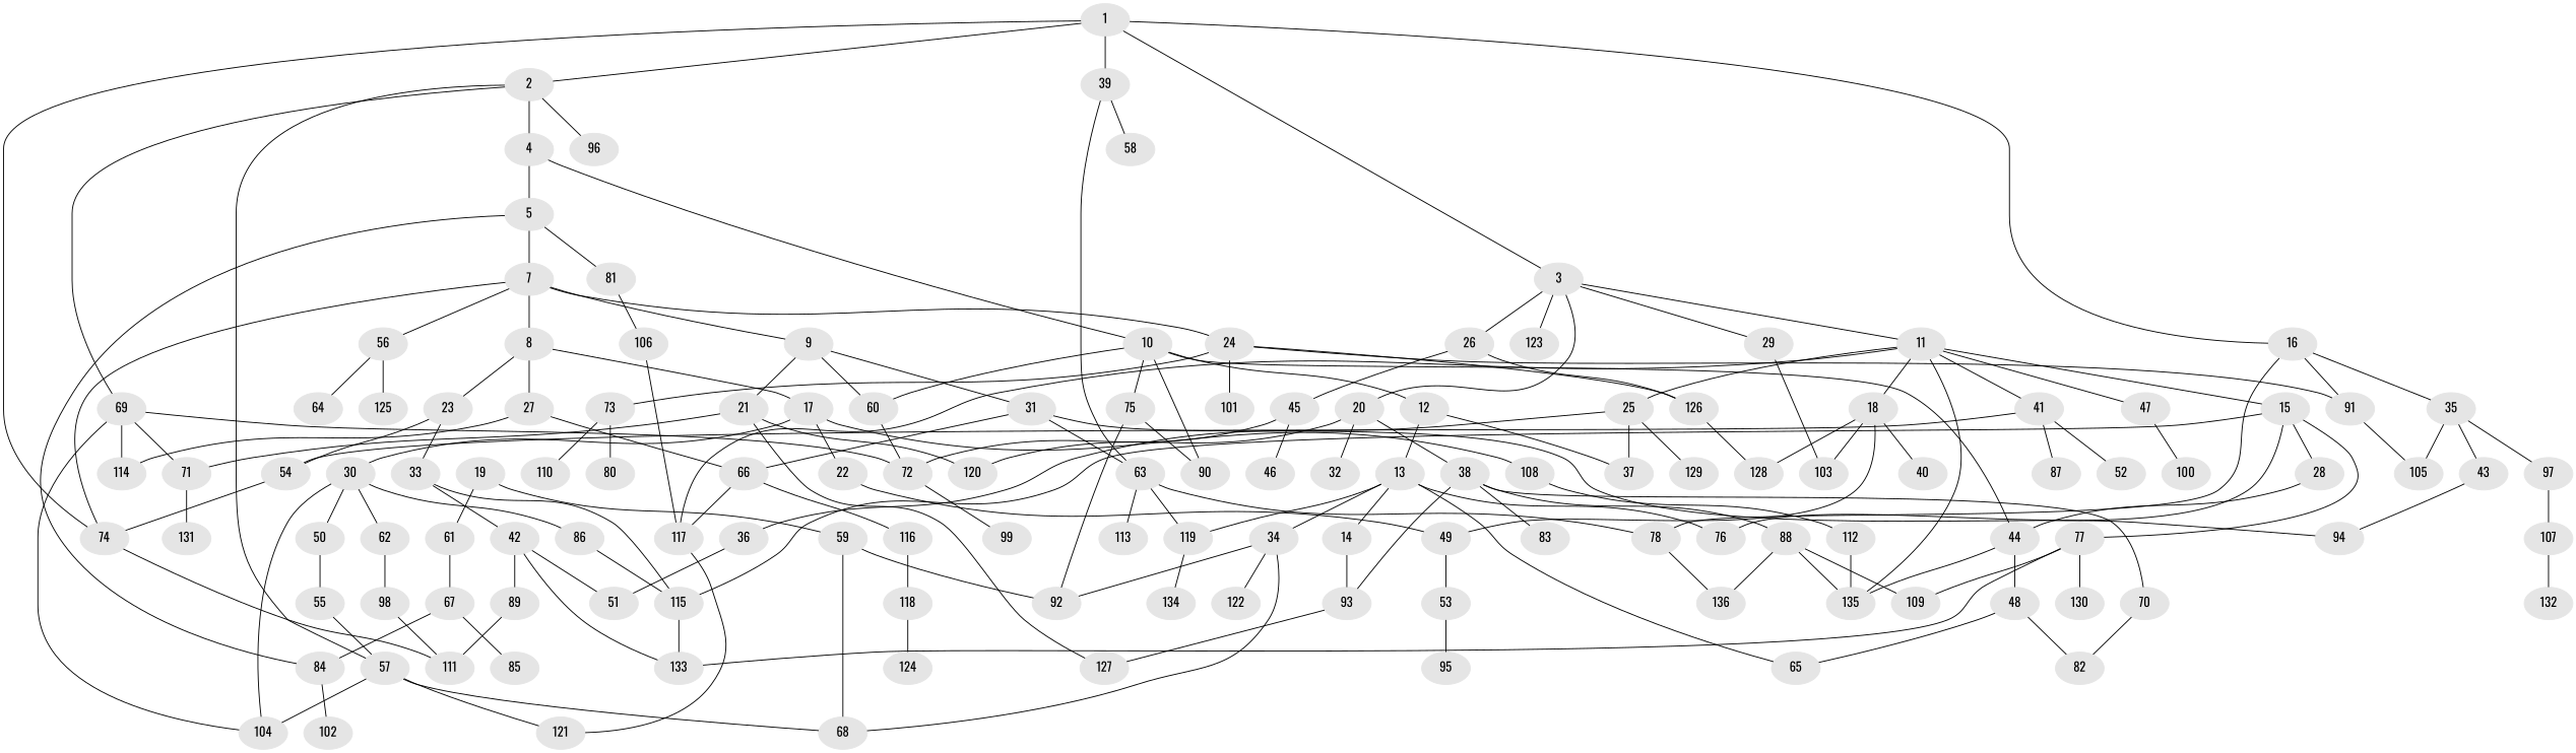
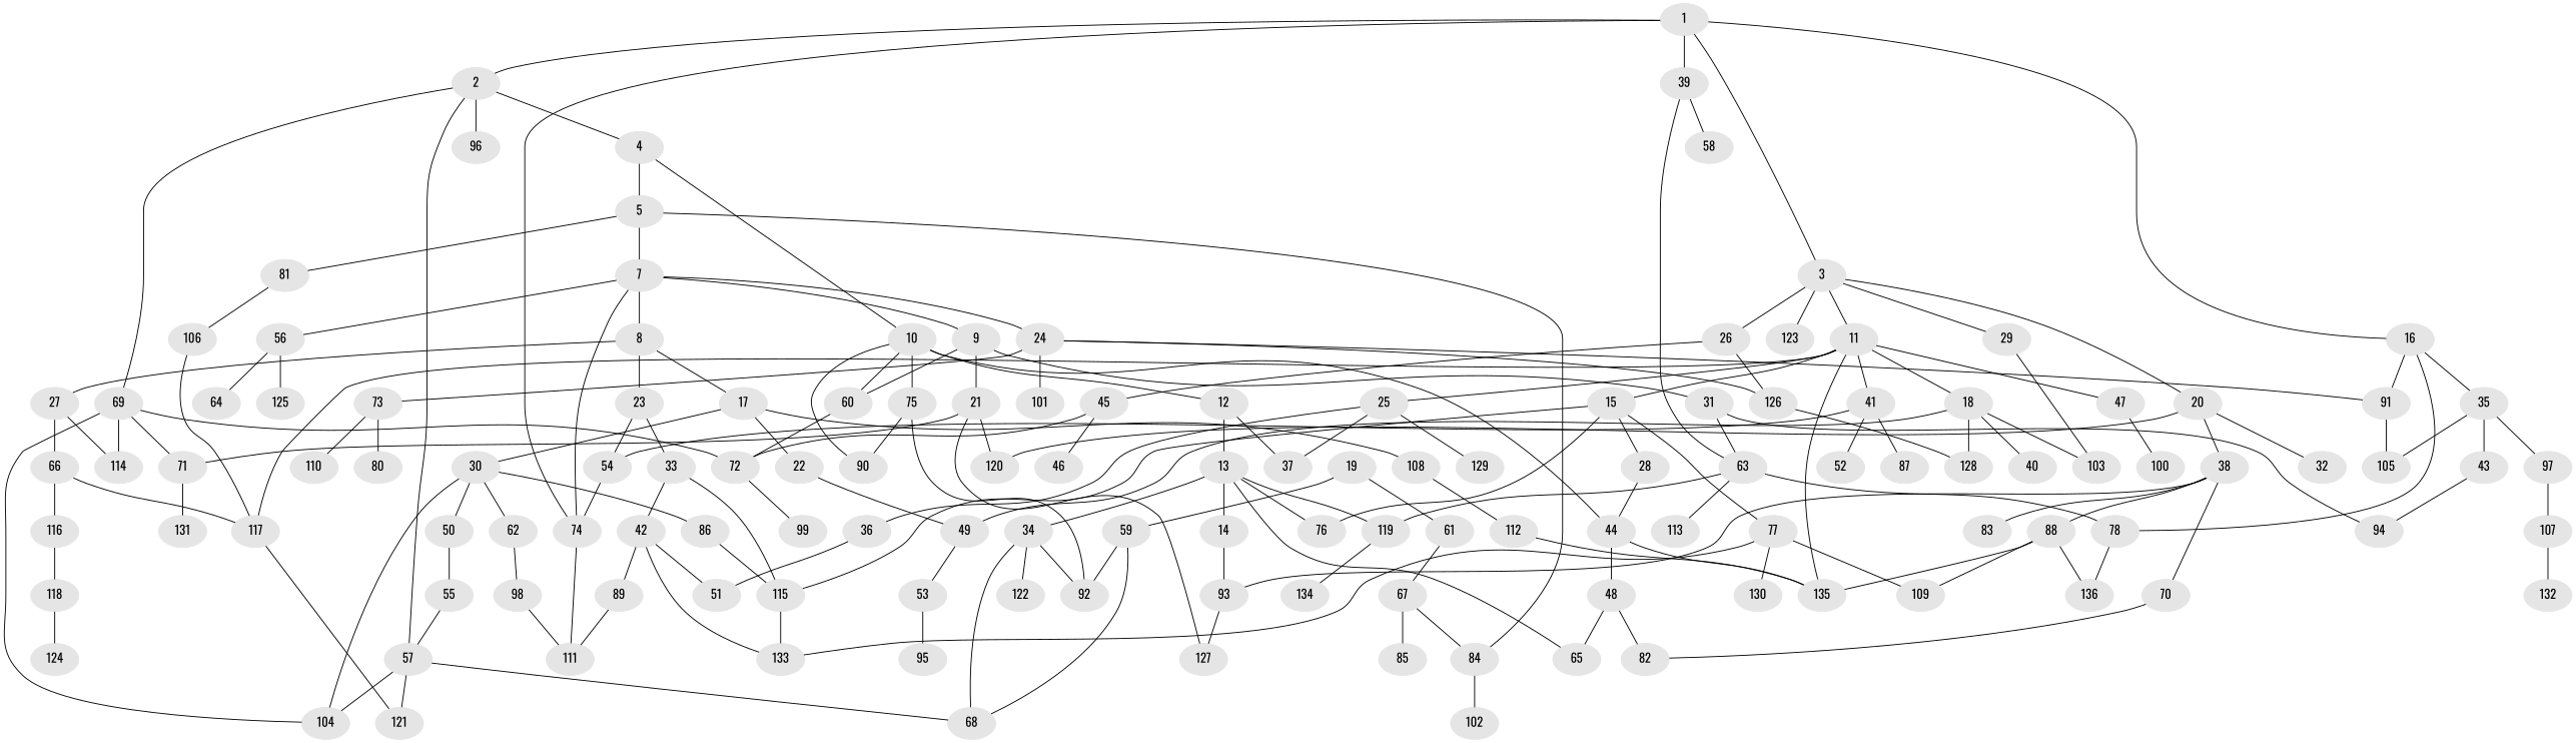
  graph {
    fontname=Oswald
    node [color=gray90 fontname=Oswald style=filled]
    edge [fontname=Oswald]
    1
    2
    3
    16
    39
    74
    4
    57
    69
    96
    11
    20
    26
    29
    123
    35
    78
    91
    63
    58
    111
    5
    10
    104
    68
    121
    71
    114
    72
    15
    18
    25
    41
    47
    117
    135
    32
    38
    120
    126
    45
    103
    7
    81
    84
    60
    12
    44
    75
    90
    8
    9
    24
    56
    106
    102
    19
    59
    61
    17
    23
    27
    21
    31
    73
    101
    64
    125
    22
    30
    108
    33
    54
    66
    127
    94
    13
    37
    48
    92
    76
    28
    77
    115
    40
    49
    128
    36
    129
    52
    87
    100
    14
    34
    65
    119
    93
    122
    134
    133
    109
    130
    43
    97
    105
    136
    50
    62
    86
    112
    53
    67
    70
    83
    88
    131
    42
    80
    110
    51
    46
    116
    55
    98
    113
    89
    107
    82
    99
    95
    85
    118
    132
    124
    1 -- 2
    1 -- 3
    1 -- 16
    1 -- 39
    1 -- 74
    2 -- 4
    2 -- 57
    2 -- 69
    2 -- 96
    3 -- 11
    3 -- 20
    3 -- 26
    3 -- 29
    3 -- 123
    16 -- 35
    16 -- 78
    16 -- 91
    39 -- 63
    39 -- 58
    74 -- 111
    4 -- 5
    4 -- 10
    57 -- 104
    57 -- 68
    57 -- 121
    69 -- 104
    69 -- 71
    69 -- 114
    69 -- 72
    11 -- 15
    11 -- 18
    11 -- 25
    11 -- 41
    11 -- 47
    11 -- 117
    11 -- 135
    20 -- 32
    20 -- 38
    20 -- 120
    26 -- 126
    26 -- 45
    29 -- 103
    35 -- 43
    35 -- 97
    35 -- 105
    78 -- 136
    91 -- 105
    63 -- 78
    63 -- 119
    63 -- 113
    5 -- 7
    5 -- 81
    5 -- 84
    10 -- 60
    10 -- 12
    10 -- 44
    10 -- 75
    10 -- 90
    71 -- 131
    72 -- 99
    15 -- 76
    15 -- 28
    15 -- 77
    15 -- 115
    18 -- 103
    18 -- 40
    18 -- 49
    18 -- 128
    25 -- 37
    25 -- 36
    25 -- 129
    41 -- 54
    41 -- 52
    41 -- 87
    47 -- 100
    117 -- 121
    38 -- 93
    38 -- 70
    38 -- 83
    38 -- 88
    126 -- 128
    45 -- 72
    45 -- 46
    7 -- 74
    7 -- 8
    7 -- 9
    7 -- 24
    7 -- 56
    81 -- 106
    84 -- 102
    60 -- 72
    12 -- 13
    12 -- 37
    44 -- 135
    44 -- 48
    75 -- 90
    75 -- 92
    8 -- 17
    8 -- 23
    8 -- 27
    9 -- 60
    9 -- 21
    9 -- 31
    24 -- 91
    24 -- 126
    24 -- 73
    24 -- 101
    56 -- 64
    56 -- 125
    106 -- 117
    19 -- 59
    19 -- 61
    59 -- 68
    59 -- 92
    61 -- 67
    17 -- 22
    17 -- 30
    17 -- 108
    23 -- 33
    23 -- 54
    27 -- 114
    27 -- 66
    21 -- 71
    21 -- 120
    21 -- 127
    31 -- 63
-   31 -- 66
    31 -- 94
    73 -- 80
    73 -- 110
    22 -- 49
    30 -- 104
    30 -- 50
    30 -- 62
    30 -- 86
    108 -- 112
    33 -- 115
    33 -- 42
    54 -- 74
    66 -- 117
    66 -- 116
    13 -- 76
    13 -- 14
    13 -- 34
    13 -- 65
    13 -- 119
    48 -- 65
    48 -- 82
    28 -- 44
    77 -- 133
    77 -- 109
    77 -- 130
    115 -- 133
    49 -- 53
    36 -- 51
    14 -- 93
    34 -- 68
    34 -- 92
    34 -- 122
    119 -- 134
    93 -- 127
    43 -- 94
    97 -- 107
    50 -- 55
    62 -- 98
    86 -- 115
    112 -- 135
    53 -- 95
    67 -- 84
    67 -- 85
    70 -- 82
    88 -- 135
    88 -- 109
    88 -- 136
    42 -- 133
    42 -- 51
    42 -- 89
    116 -- 118
    55 -- 57
    98 -- 111
    89 -- 111
    107 -- 132
    118 -- 124
  }
